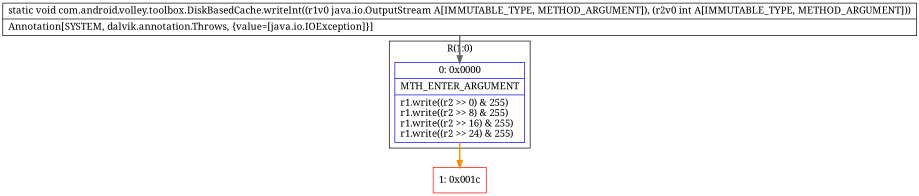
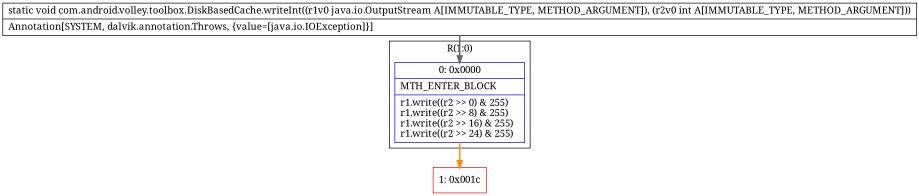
  digraph {
    fontname="Noto Serif"
    node [shape=record fontname="Noto Serif"]
    edge [style=bold arrowhead=normal fontname="Noto Serif"]
-   n1 [color=blue label="{0\:\ 0x0000|MTH_ENTER_ARGUMENT\l|r1.write((r2 \>\> 0) & 255)\lr1.write((r2 \>\> 8) & 255)\lr1.write((r2 \>\> 16) & 255)\lr1.write((r2 \>\> 24) & 255)\l}"]
+   n1 [color=blue label="{0\:\ 0x0000|MTH_ENTER_BLOCK\l|r1.write((r2 \>\> 0) & 255)\lr1.write((r2 \>\> 8) & 255)\lr1.write((r2 \>\> 16) & 255)\lr1.write((r2 \>\> 24) & 255)\l}"]
    n2 [color=red label="{1\:\ 0x001c}"]
    n3 [label="{static void com.android.volley.toolbox.DiskBasedCache.writeInt((r1v0 java.io.OutputStream A[IMMUTABLE_TYPE, METHOD_ARGUMENT]), (r2v0 int A[IMMUTABLE_TYPE, METHOD_ARGUMENT]))  | Annotation[SYSTEM, dalvik.annotation.Throws, \{value=[java.io.IOException]\}]\l}"]
    subgraph cluster_1 {
      label="R(1:0)"
      n1
    }
    n1 -> n2 [color=darkorange]
    n3 -> n1 [color=gray40]
  }
